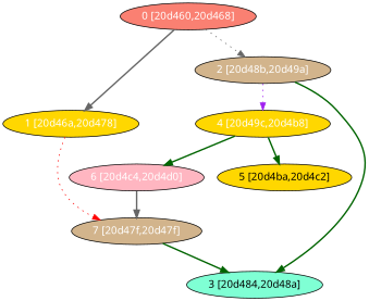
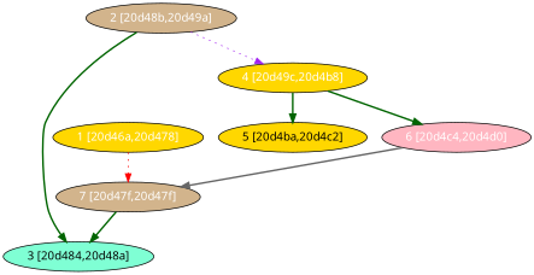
  digraph {
    fontname="Noto Sans"
    node [fillcolor=gold fontcolor="#ffffff" fontname="Noto Sans" shape=oval style=filled]
    edge [color=darkgreen fontname="Noto Sans" style=bold]
-   n1 [fillcolor=salmon label="0 [20d460,20d468]"]
    n2 [label="1 [20d46a,20d478]"]
    n3 [fillcolor=tan label="2 [20d48b,20d49a]"]
    n4 [fillcolor=tan label="7 [20d47f,20d47f]"]
    n5 [fillcolor=aquamarine fontcolor="#000000" label="3 [20d484,20d48a]"]
    n6 [label="4 [20d49c,20d4b8]"]
    n7 [fontcolor="#000000" label="5 [20d4ba,20d4c2]"]
    n8 [fillcolor=lightpink label="6 [20d4c4,20d4d0]"]
-   n1 -> n2 [color=gray40]
-   n1 -> n3 [color=gray40 style=dotted]
    n2 -> n4 [color=red style=dotted]
    n3 -> n5
    n3 -> n6 [color=purple style=dotted]
    n4 -> n5
    n6 -> n7
    n6 -> n8
    n8 -> n4 [color=gray40]
  }
